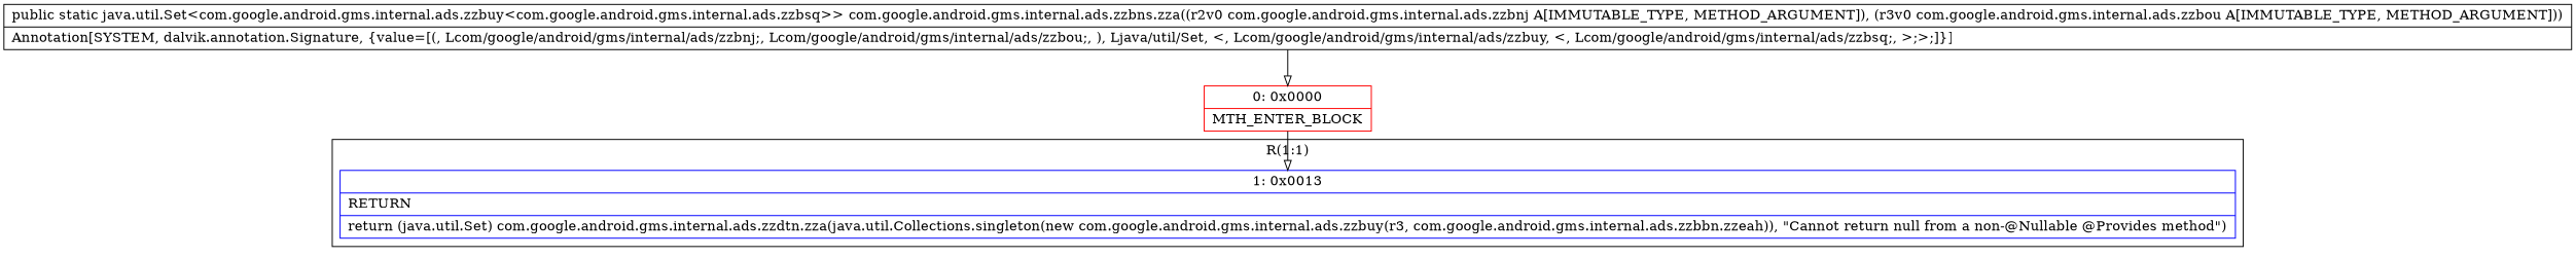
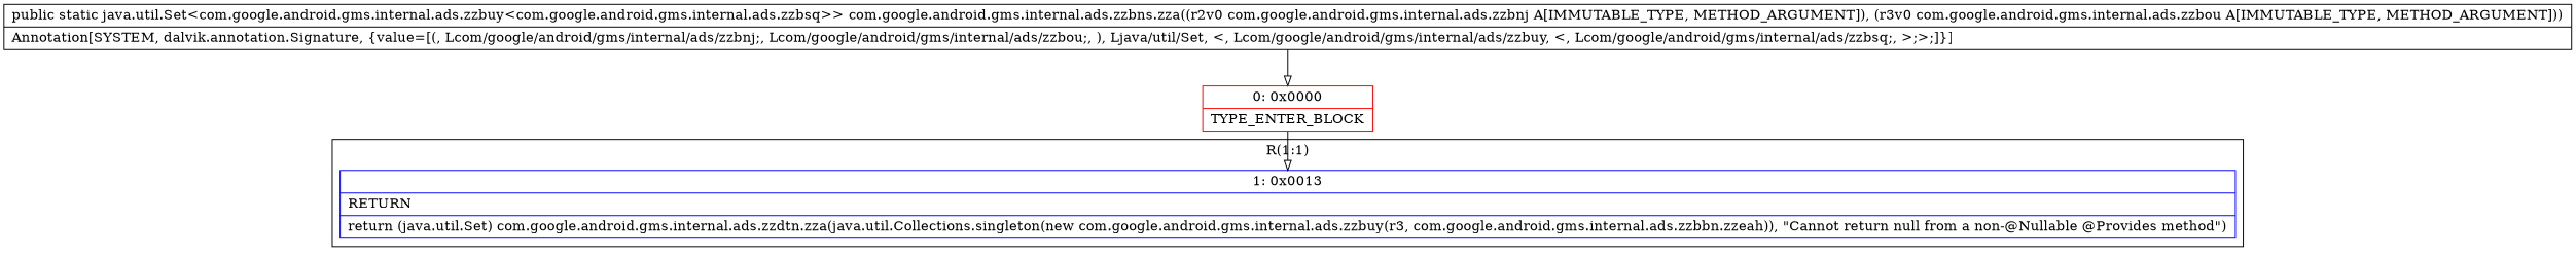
  digraph {
    node [shape=record]
    edge [arrowhead=onormal]
    n1 [color=blue label="{1\:\ 0x0013|RETURN\l|return (java.util.Set) com.google.android.gms.internal.ads.zzdtn.zza(java.util.Collections.singleton(new com.google.android.gms.internal.ads.zzbuy(r3, com.google.android.gms.internal.ads.zzbbn.zzeah)), \"Cannot return null from a non\-@Nullable @Provides method\")\l}"]
-   n2 [color=red label="{0\:\ 0x0000|MTH_ENTER_BLOCK\l}"]
+   n2 [color=red label="{0\:\ 0x0000|TYPE_ENTER_BLOCK\l}"]
    n3 [label="{public static java.util.Set\<com.google.android.gms.internal.ads.zzbuy\<com.google.android.gms.internal.ads.zzbsq\>\> com.google.android.gms.internal.ads.zzbns.zza((r2v0 com.google.android.gms.internal.ads.zzbnj A[IMMUTABLE_TYPE, METHOD_ARGUMENT]), (r3v0 com.google.android.gms.internal.ads.zzbou A[IMMUTABLE_TYPE, METHOD_ARGUMENT]))  | Annotation[SYSTEM, dalvik.annotation.Signature, \{value=[(, Lcom\/google\/android\/gms\/internal\/ads\/zzbnj;, Lcom\/google\/android\/gms\/internal\/ads\/zzbou;, ), Ljava\/util\/Set, \<, Lcom\/google\/android\/gms\/internal\/ads\/zzbuy, \<, Lcom\/google\/android\/gms\/internal\/ads\/zzbsq;, \>;\>;]\}]\l}"]
    subgraph cluster_1 {
      label="R(1:1)"
      n1
    }
    n2 -> n1
    n3 -> n2
  }
